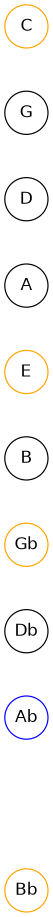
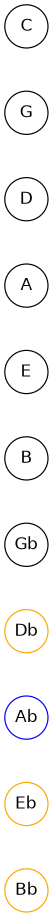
  graph {
    mindist=.1
    node [fontname=Helvetica margin=0 shape=circle]
    edge [style=invis]
-   E [color=orange]
+   E
    B
-   Gb [color=orange]
-   Db
+   Gb
+   Db [color=orange]
    Ab [color=blue]
+   Eb [color=orange]
    Bb [color=orange]
-   C [color=orange]
+   C [color=black]
    G
    D
    A [color=black]
    subgraph sub_1 {
      E
      B
      Gb
      Db
      Ab
+     Eb
      Bb
      C
      G
      D
      A
    }
    E -- B
    B -- Gb
    Gb -- Db
    Db -- Ab
+   Ab -- Eb
+   Eb -- Bb
    C -- G
    G -- D
    D -- A
    A -- E
  }
